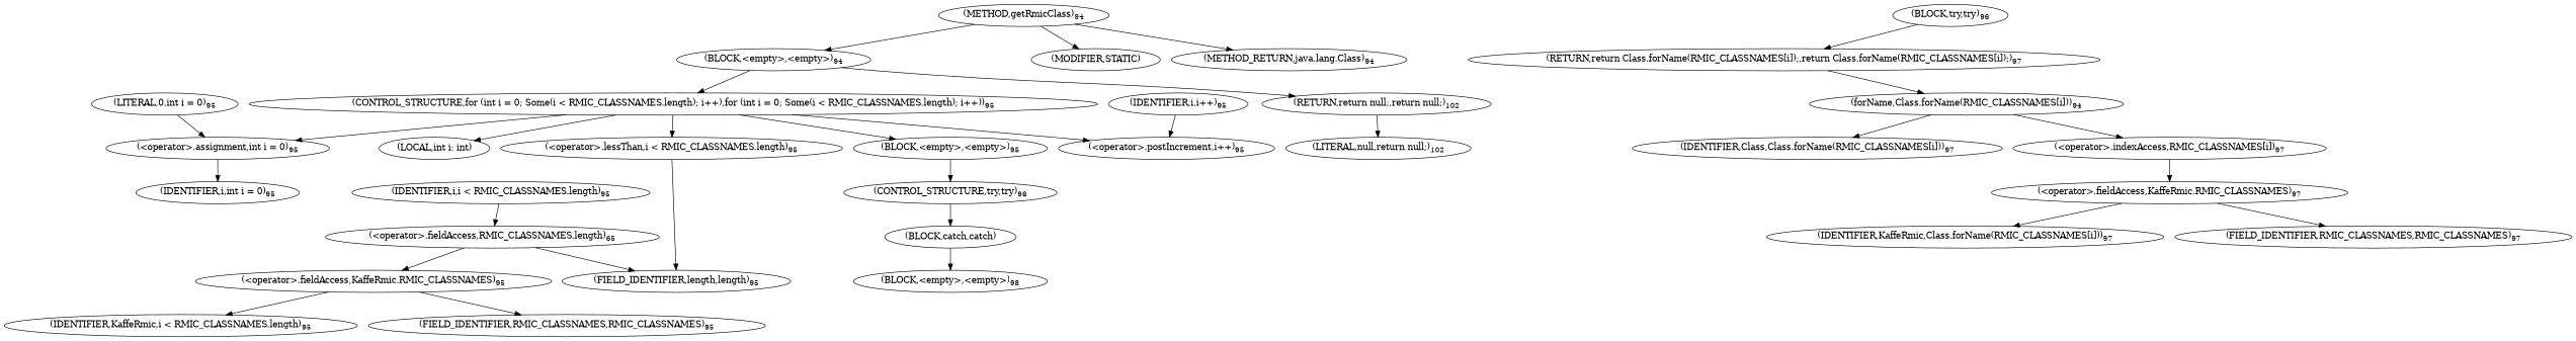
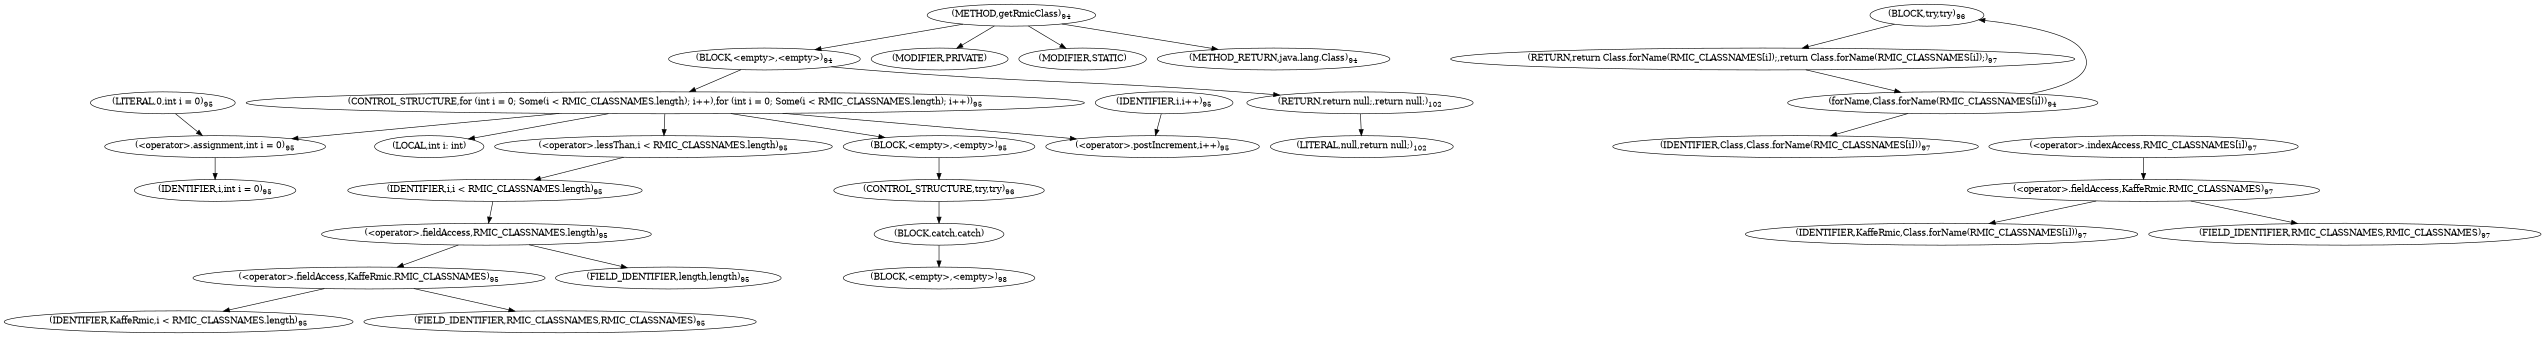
  digraph {
    n1 [label=<(METHOD,getRmicClass)<SUB>94</SUB>>]
    n2 [label=<(BLOCK,&lt;empty&gt;,&lt;empty&gt;)<SUB>94</SUB>>]
+   n3 [label=<(MODIFIER,PRIVATE)>]
    n4 [label=<(MODIFIER,STATIC)>]
    n5 [label=<(METHOD_RETURN,java.lang.Class)<SUB>94</SUB>>]
    n6 [label=<(CONTROL_STRUCTURE,for (int i = 0; Some(i &lt; RMIC_CLASSNAMES.length); i++),for (int i = 0; Some(i &lt; RMIC_CLASSNAMES.length); i++))<SUB>95</SUB>>]
    n7 [label=<(RETURN,return null;,return null;)<SUB>102</SUB>>]
    n8 [label=<(LOCAL,int i: int)>]
    n9 [label=<(&lt;operator&gt;.assignment,int i = 0)<SUB>95</SUB>>]
    n10 [label=<(&lt;operator&gt;.lessThan,i &lt; RMIC_CLASSNAMES.length)<SUB>95</SUB>>]
    n11 [label=<(&lt;operator&gt;.postIncrement,i++)<SUB>95</SUB>>]
    n12 [label=<(BLOCK,&lt;empty&gt;,&lt;empty&gt;)<SUB>95</SUB>>]
    n13 [label=<(LITERAL,null,return null;)<SUB>102</SUB>>]
    n14 [label=<(IDENTIFIER,i,int i = 0)<SUB>95</SUB>>]
    n15 [label=<(IDENTIFIER,i,i &lt; RMIC_CLASSNAMES.length)<SUB>95</SUB>>]
    n16 [label=<(CONTROL_STRUCTURE,try,try)<SUB>96</SUB>>]
    n17 [label=<(LITERAL,0,int i = 0)<SUB>95</SUB>>]
-   n18 [label=<(&lt;operator&gt;.fieldAccess,RMIC_CLASSNAMES.length)<SUB>65</SUB>>]
+   n18 [label=<(&lt;operator&gt;.fieldAccess,RMIC_CLASSNAMES.length)<SUB>95</SUB>>]
    n19 [label=<(&lt;operator&gt;.fieldAccess,KaffeRmic.RMIC_CLASSNAMES)<SUB>95</SUB>>]
    n20 [label=<(FIELD_IDENTIFIER,length,length)<SUB>95</SUB>>]
    n21 [label=<(IDENTIFIER,KaffeRmic,i &lt; RMIC_CLASSNAMES.length)<SUB>95</SUB>>]
    n22 [label=<(FIELD_IDENTIFIER,RMIC_CLASSNAMES,RMIC_CLASSNAMES)<SUB>95</SUB>>]
    n23 [label=<(IDENTIFIER,i,i++)<SUB>95</SUB>>]
    n24 [label=<(BLOCK,catch,catch)>]
    n25 [label=<(BLOCK,try,try)<SUB>96</SUB>>]
    n26 [label=<(RETURN,return Class.forName(RMIC_CLASSNAMES[i]);,return Class.forName(RMIC_CLASSNAMES[i]);)<SUB>97</SUB>>]
    n27 [label=<(BLOCK,&lt;empty&gt;,&lt;empty&gt;)<SUB>98</SUB>>]
    n28 [label=<(forName,Class.forName(RMIC_CLASSNAMES[i]))<SUB>94</SUB>>]
    n29 [label=<(IDENTIFIER,Class,Class.forName(RMIC_CLASSNAMES[i]))<SUB>97</SUB>>]
    n30 [label=<(&lt;operator&gt;.indexAccess,RMIC_CLASSNAMES[i])<SUB>97</SUB>>]
    n31 [label=<(&lt;operator&gt;.fieldAccess,KaffeRmic.RMIC_CLASSNAMES)<SUB>97</SUB>>]
    n32 [label=<(IDENTIFIER,KaffeRmic,Class.forName(RMIC_CLASSNAMES[i]))<SUB>97</SUB>>]
    n33 [label=<(FIELD_IDENTIFIER,RMIC_CLASSNAMES,RMIC_CLASSNAMES)<SUB>97</SUB>>]
    n1 -> n2
+   n1 -> n3
    n1 -> n4
    n1 -> n5
    n2 -> n6
    n2 -> n7
    n6 -> n8
    n6 -> n9
    n6 -> n10
    n6 -> n11
    n6 -> n12
    n7 -> n13
    n9 -> n14
-   n10 -> n20
+   n10 -> n15
    n12 -> n16
    n15 -> n18
    n16 -> n24
    n17 -> n9
    n18 -> n19
    n18 -> n20
    n19 -> n21
    n19 -> n22
    n23 -> n11
    n24 -> n27
    n25 -> n26
    n26 -> n28
    n28 -> n29
-   n28 -> n30
+   n28 -> n25
    n30 -> n31
    n31 -> n32
    n31 -> n33
  }
